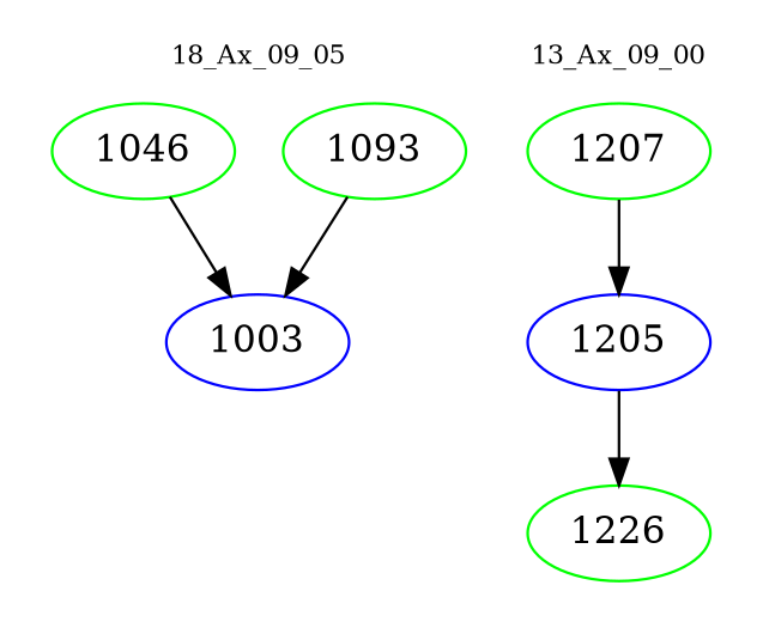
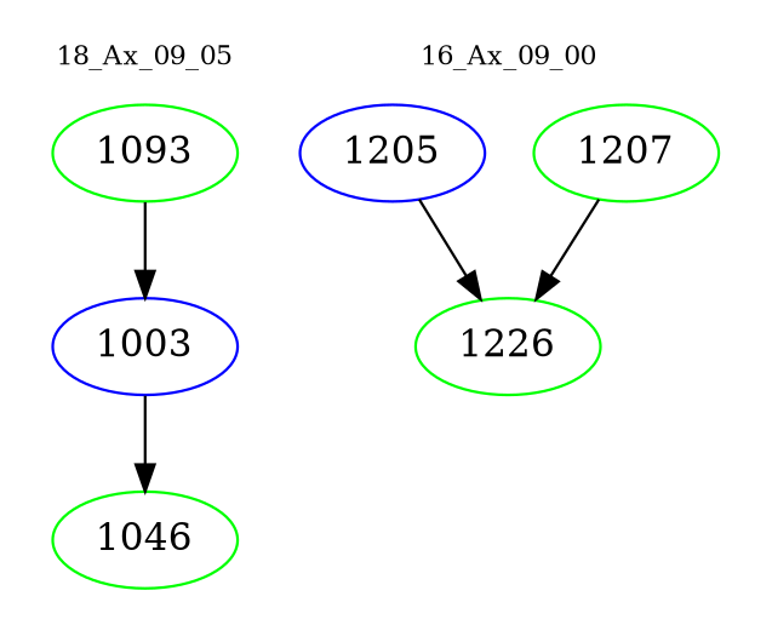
  digraph {
    node [color=green]
    edge [color=black]
    n1 [label=1093]
    n2 [color=blue label=1003]
    n3 [label=1046]
    n4 [label=1207]
    n5 [color=blue label=1205]
    n6 [label=1226]
    subgraph cluster_1 {
      color=white
      fontsize=10
      label="18_Ax_09_05"
      n1
      n2
      n3
    }
    subgraph cluster_2 {
      color=white
      fontsize=10
-     label="13_Ax_09_00"
+     label="16_Ax_09_00"
      n4
      n5
      n6
    }
    n1 -> n2
-   n3 -> n2
-   n4 -> n5
+   n2 -> n3
+   n4 -> n6
    n5 -> n6
  }
